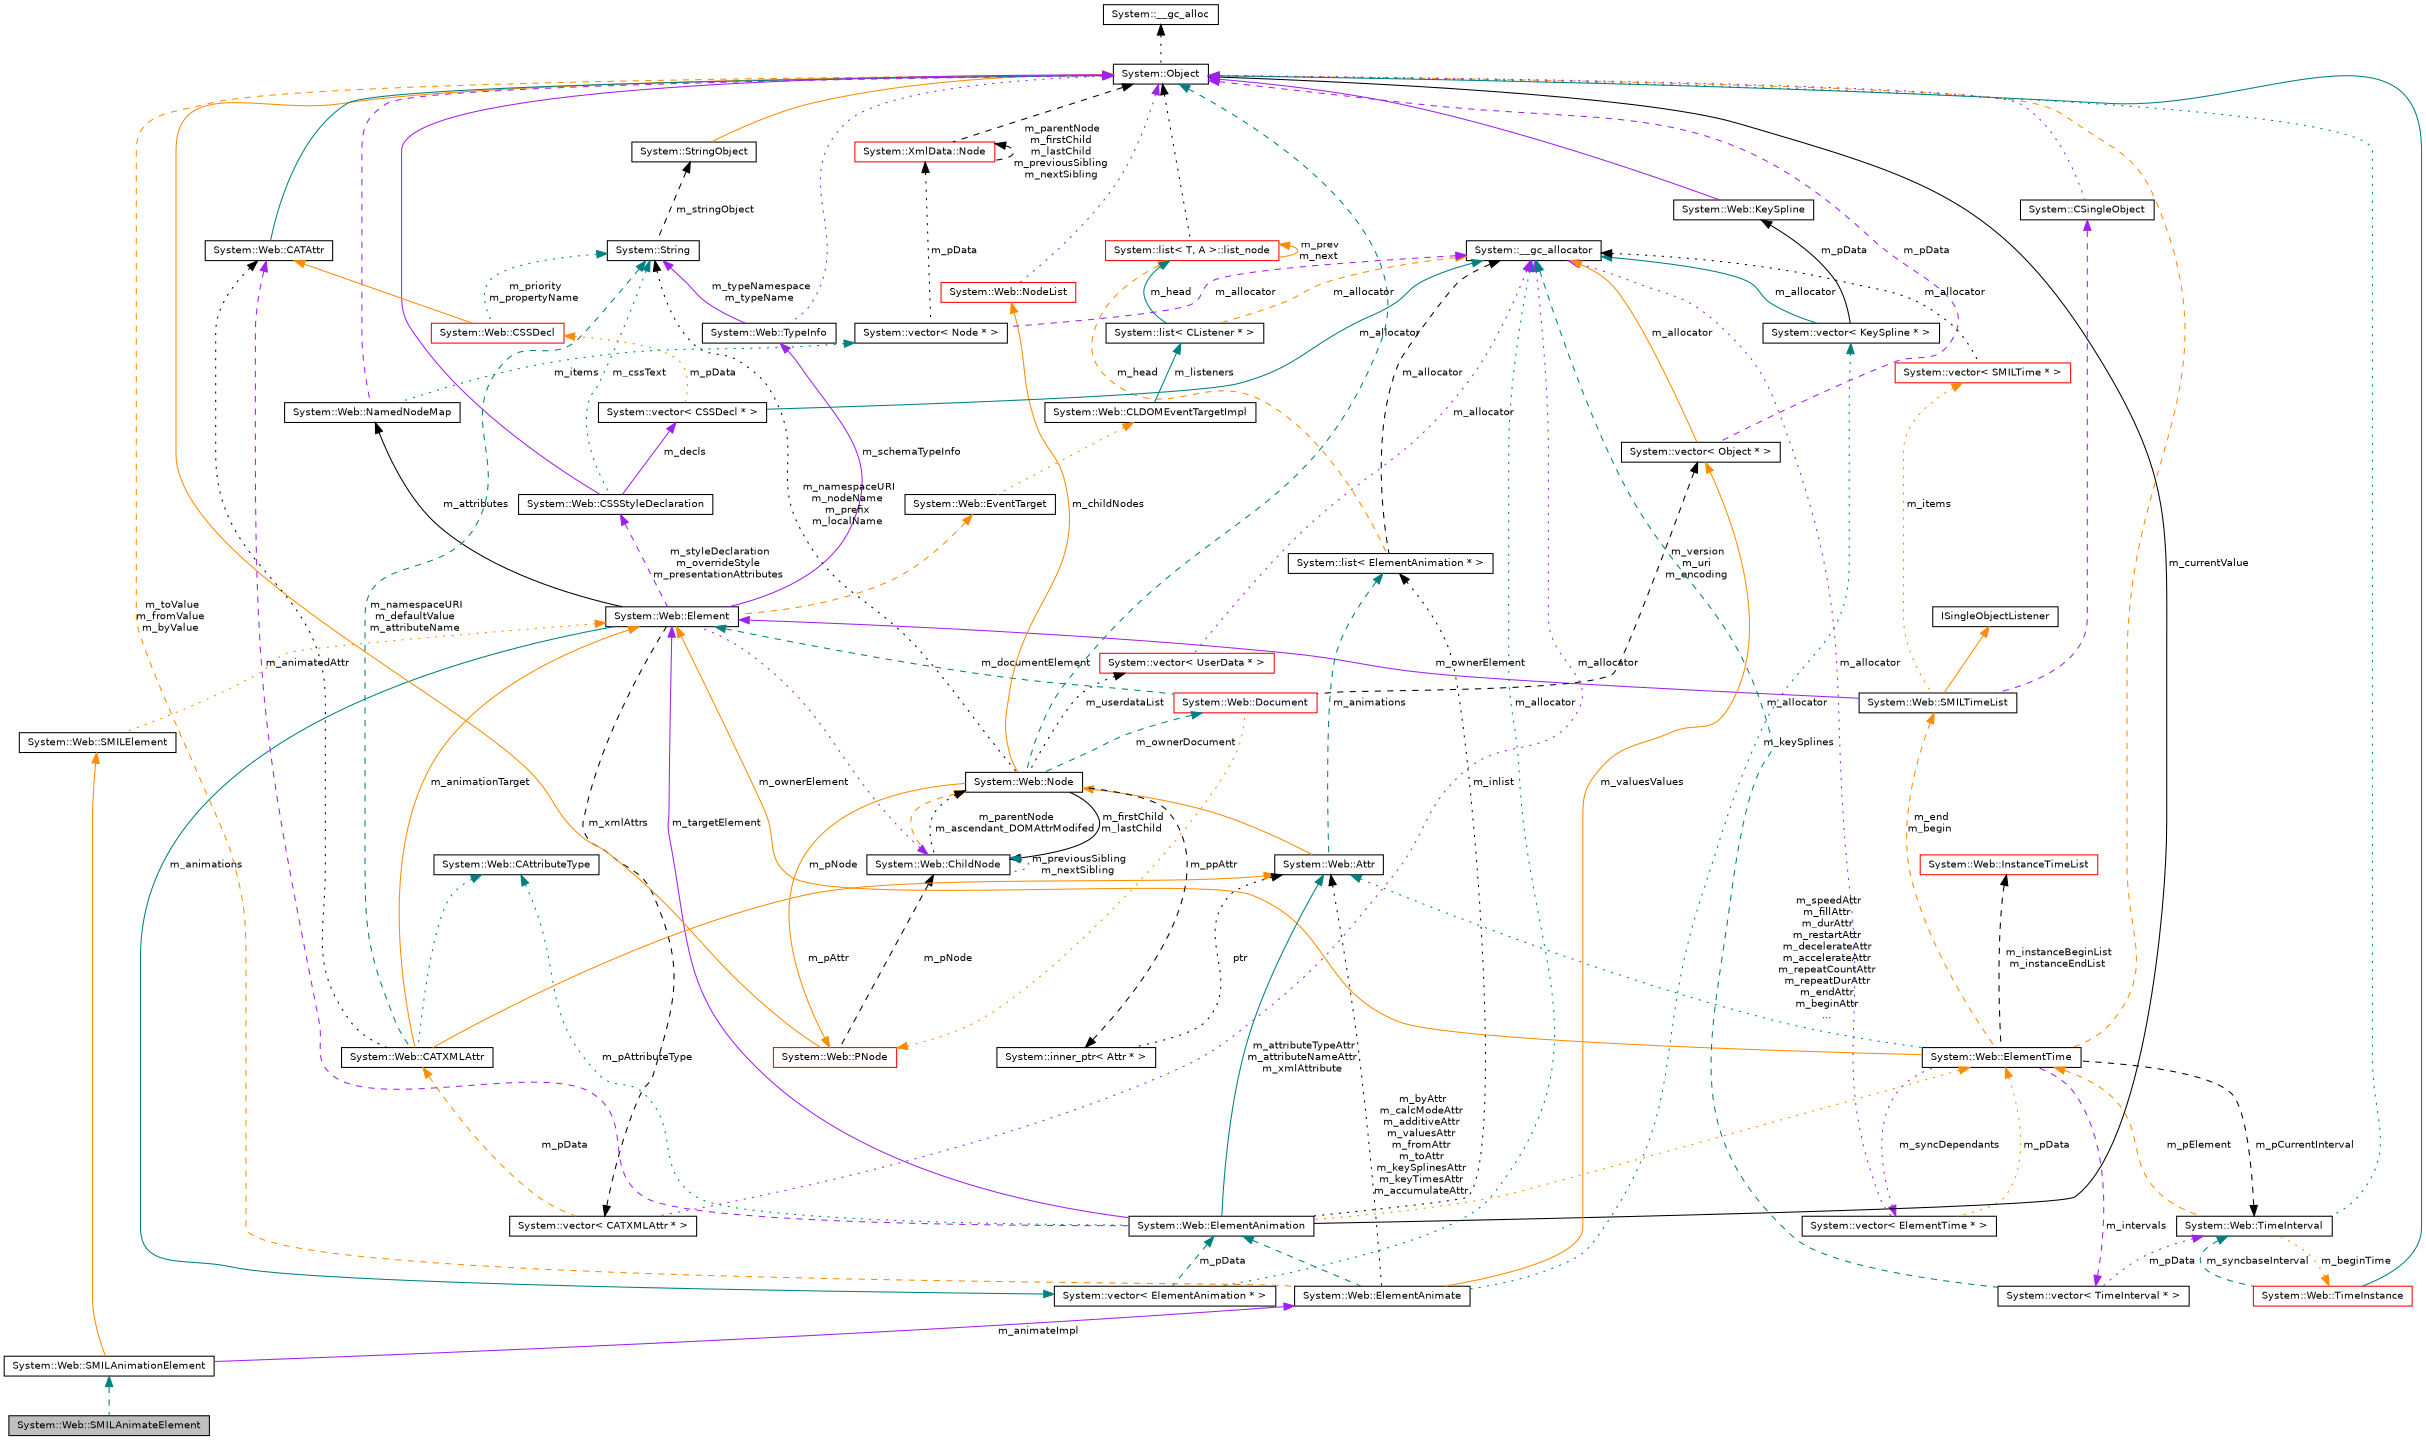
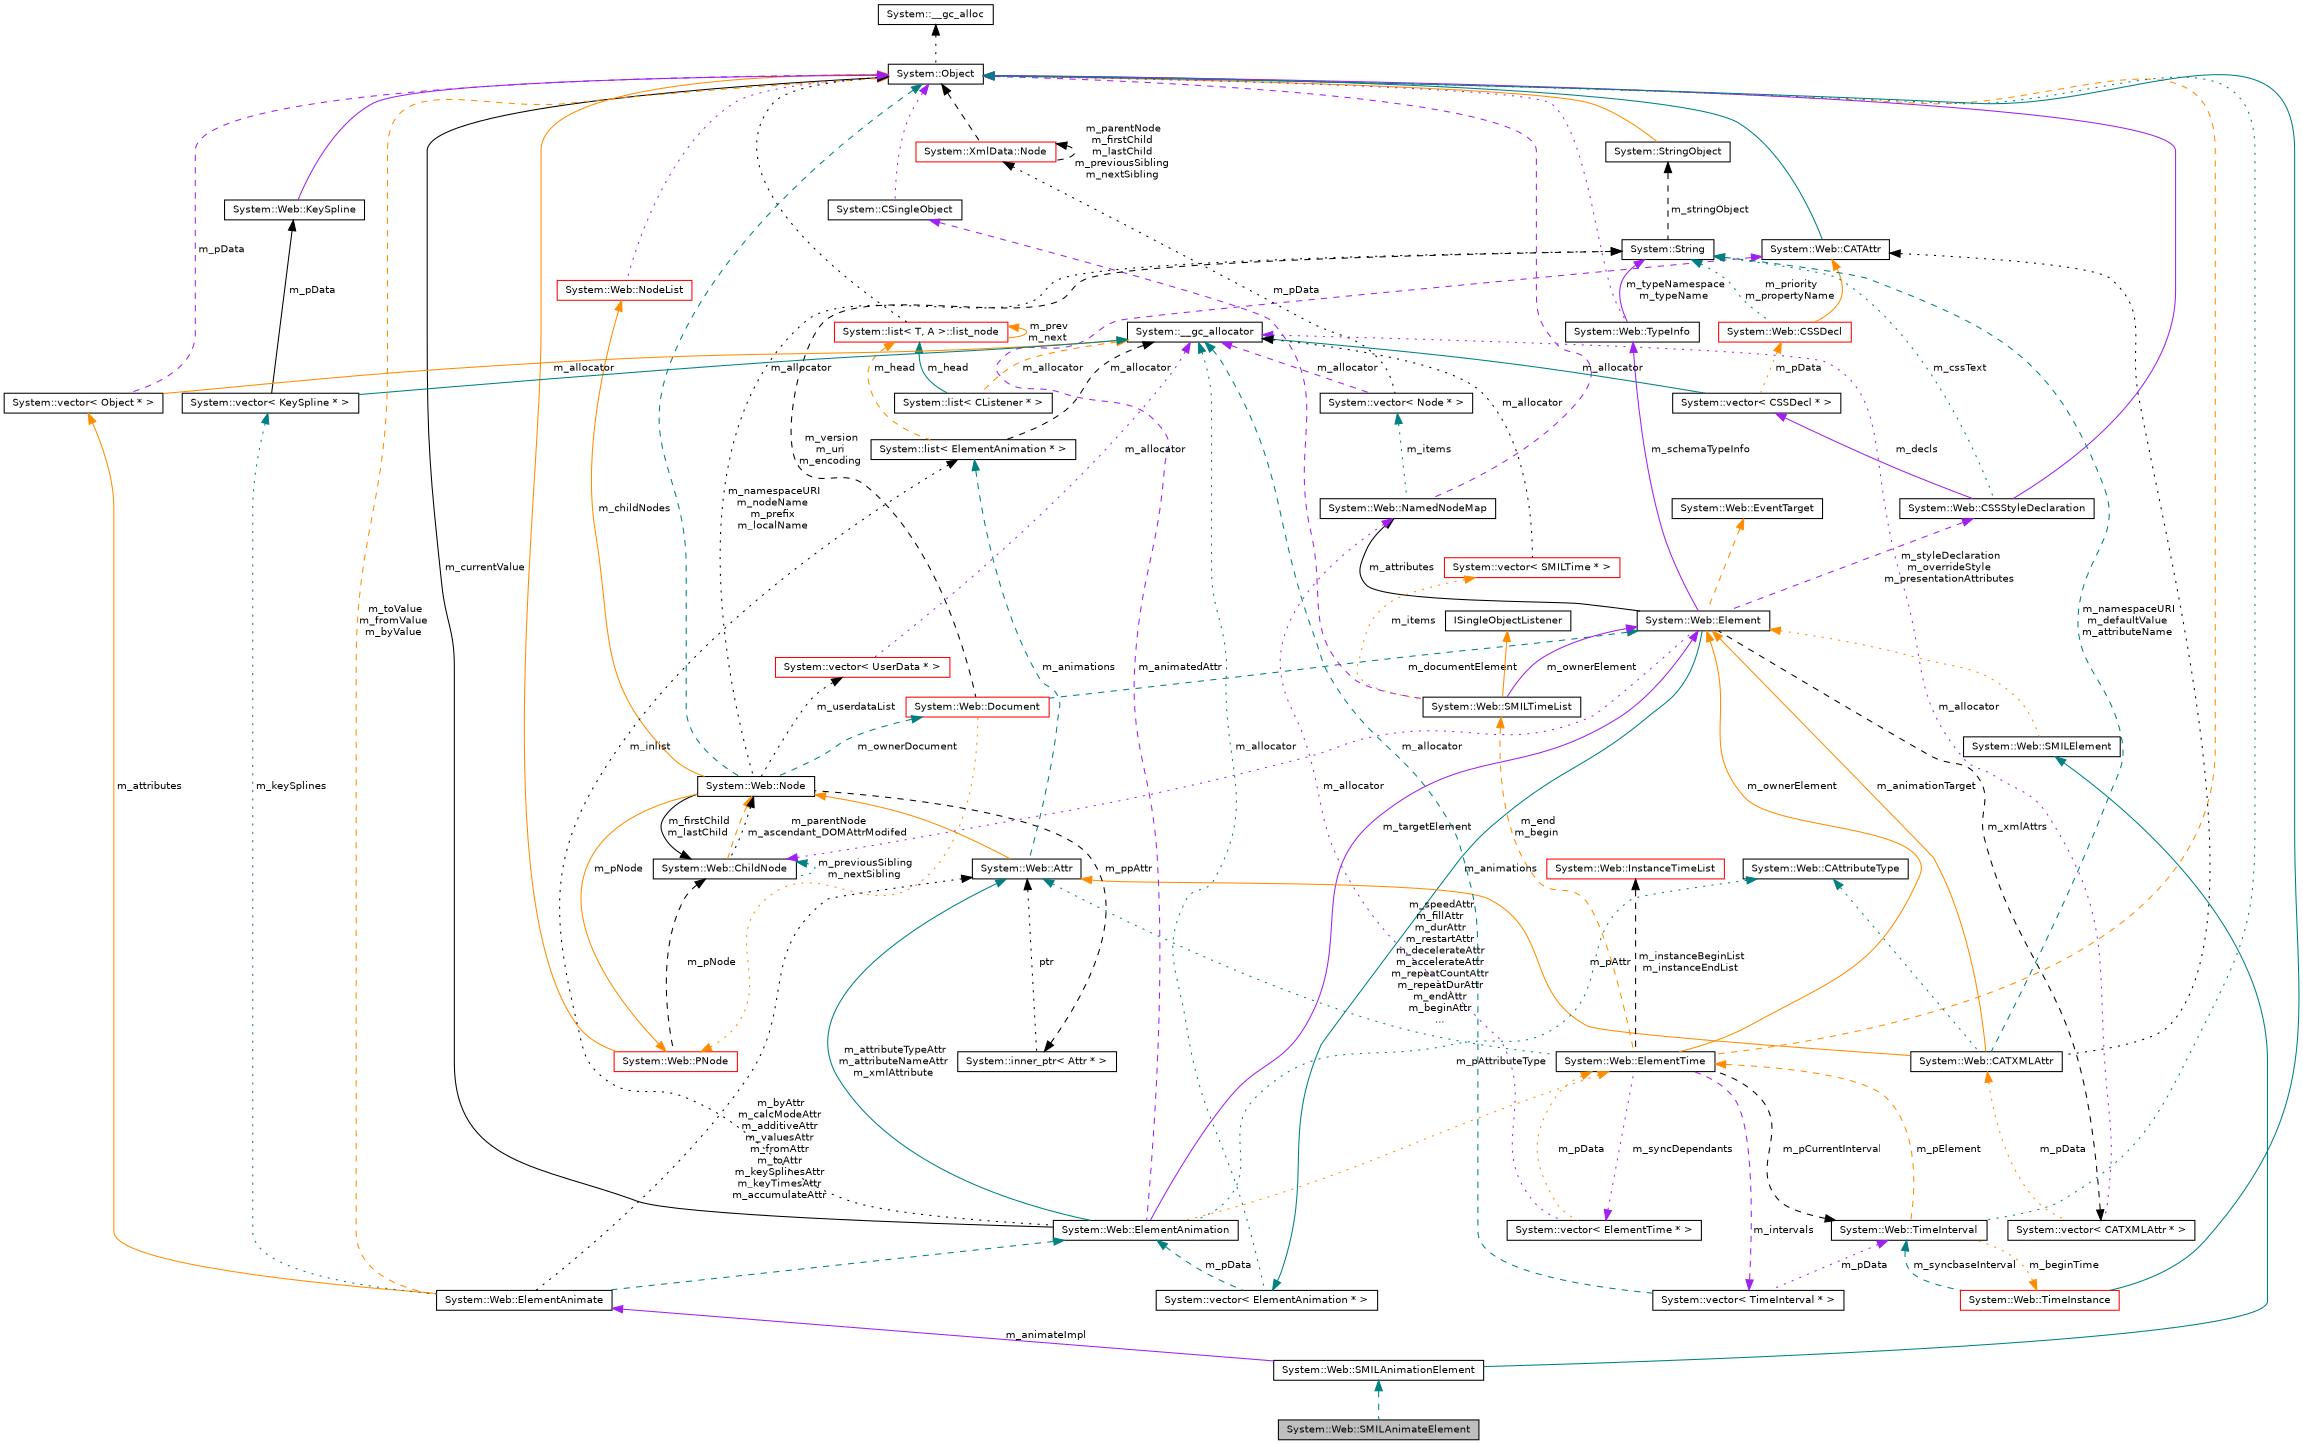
  digraph {
    node [color=black fillcolor=white fontname=Helvetica fontsize=10 shape=record style=filled]
    edge [color=darkorange dir=back fontname=Helvetica fontsize=10 labelfontname=Helvetica labelfontsize=10 style=dotted]
    n1 [fillcolor=grey75 fontcolor=black height=0.2 label="System::Web::SMILAnimateElement" width=0.4]
    n2 [height=0.2 label="System::Web::SMILAnimationElement" width=0.4]
    n3 [height=0.2 label="System::Web::SMILElement" width=0.4]
    n4 [height=0.2 label="System::Web::Element" width=0.4]
    n5 [color=red height=0.2 label="System::Web::Document" width=0.4]
    n6 [height=0.2 label="System::Web::CATXMLAttr" width=0.4]
    n7 [height=0.2 label="System::Web::ElementAnimation" width=0.4]
    n8 [height=0.2 label="System::Web::ElementTime" width=0.4]
    n9 [height=0.2 label="System::Web::SMILTimeList" width=0.4]
    n10 [height=0.2 label="System::Web::Node" width=0.4]
    n11 [height=0.2 label="System::vector\< CATXMLAttr * \>" width=0.4]
    n12 [height=0.2 label="System::Web::ElementAnimate" width=0.4]
    n13 [height=0.2 label="System::vector\< ElementAnimation * \>" width=0.4]
    n14 [height=0.2 label="System::Web::TimeInterval" width=0.4]
    n15 [height=0.2 label="System::vector\< ElementTime * \>" width=0.4]
    n16 [height=0.2 label="System::Web::ChildNode" width=0.4]
    n17 [color=red height=0.2 label="System::Web::PNode" width=0.4]
    n18 [height=0.2 label="System::Web::Attr" width=0.4]
    n19 [height=0.2 label="System::inner_ptr\< Attr * \>" width=0.4]
    n20 [height=0.2 label="System::Object" width=0.4]
    n21 [color=red height=0.2 label="System::Web::NodeList" width=0.4]
    n22 [height=0.2 label="System::StringObject" width=0.4]
    n23 [color=red height=0.2 label="System::list\< T, A \>::list_node" width=0.4]
    n24 [height=0.2 label="System::Web::CATAttr" width=0.4]
    n25 [height=0.2 label="System::Web::NamedNodeMap" width=0.4]
    n26 [color=red height=0.2 label="System::XmlData::Node" width=0.4]
    n27 [height=0.2 label="System::Web::TypeInfo" width=0.4]
    n28 [height=0.2 label="System::Web::CSSStyleDeclaration" width=0.4]
    n29 [color=red height=0.2 label="System::Web::TimeInstance" width=0.4]
    n30 [height=0.2 label="System::CSingleObject" width=0.4]
    n31 [height=0.2 label="System::vector\< Object * \>" width=0.4]
    n32 [height=0.2 label="System::Web::KeySpline" width=0.4]
    n33 [height=0.2 label="System::String" width=0.4]
    n34 [height=0.2 label="System::list\< ElementAnimation * \>" width=0.4]
    n35 [height=0.2 label="System::list\< CListener * \>" width=0.4]
    n36 [color=red height=0.2 label="System::Web::CSSDecl" width=0.4]
    n37 [height=0.2 label="System::vector\< Node * \>" width=0.4]
    n38 [height=0.2 label="System::vector\< TimeInterval * \>" width=0.4]
    n39 [height=0.2 label="System::vector\< KeySpline * \>" width=0.4]
    n40 [height=0.2 label="System::__gc_alloc" width=0.4]
    n41 [height=0.2 label="System::vector\< CSSDecl * \>" width=0.4]
    n42 [color=red height=0.2 label="System::vector\< UserData * \>" width=0.4]
    n43 [height=0.2 label="System::__gc_allocator" width=0.4]
    n44 [color=red height=0.2 label="System::vector\< SMILTime * \>" width=0.4]
-   n45 [height=0.2 label="System::Web::CLDOMEventTargetImpl" width=0.4]
    n46 [height=0.2 label="System::Web::EventTarget" width=0.4]
    n47 [height=0.2 label="System::Web::CAttributeType" width=0.4]
    n48 [height=0.2 label=ISingleObjectListener width=0.4]
    n49 [color=red height=0.2 label="System::Web::InstanceTimeList" width=0.4]
    n2 -> n1 [color=teal style=dashed]
-   n3 -> n2 [style=solid]
+   n3 -> n2 [color=teal style=solid]
    n4 -> n3
    n4 -> n5 [color=teal label=" m_documentElement" style=dashed]
    n4 -> n6 [label=" m_animationTarget" style=solid]
    n4 -> n7 [color=purple label=" m_targetElement" style=solid]
    n4 -> n8 [label=" m_ownerElement" style=solid]
    n4 -> n9 [color=purple label=" m_ownerElement" style=solid]
    n5 -> n10 [color=teal label=" m_ownerDocument" style=dashed]
-   n6 -> n11 [label=" m_pData" style=dashed]
+   n6 -> n11 [label=" m_pData"]
    n7 -> n12 [color=teal style=dashed]
    n7 -> n13 [color=teal label=" m_pData" style=dashed]
    n8 -> n7
    n8 -> n14 [label=" m_pElement" style=dashed]
    n8 -> n15 [label=" m_pData"]
    n9 -> n8 [label=" m_end\nm_begin" style=dashed]
    n10 -> n16 [style=dashed]
    n10 -> n16 [color=black label=" m_parentNode\nm_ascendant_DOMAttrModifed"]
    n10 -> n18 [style=solid]
    n11 -> n4 [color=black label=" m_xmlAttrs" style=dashed]
    n12 -> n2 [color=purple label=" m_animateImpl" style=solid]
    n13 -> n4 [color=teal label=" m_animations" style=solid]
    n14 -> n8 [color=black label=" m_pCurrentInterval" style=dashed]
    n14 -> n29 [color=teal label=" m_syncbaseInterval" style=dashed]
    n14 -> n38 [color=purple label=" m_pData"]
    n15 -> n8 [color=purple label=" m_syncDependants"]
    n16 -> n4 [color=purple]
    n16 -> n10 [color=black label=" m_firstChild\nm_lastChild" style=solid]
    n16 -> n16 [color=teal label=" m_previousSibling\nm_nextSibling"]
    n16 -> n17 [color=black label=" m_pNode" style=dashed]
    n17 -> n5
    n17 -> n10 [label=" m_pNode" style=solid]
    n18 -> n6 [label=" m_pAttr" style=solid]
    n18 -> n7 [color=teal label=" m_attributeTypeAttr\nm_attributeNameAttr\nm_xmlAttribute" style=solid]
    n18 -> n8 [color=teal label=" m_speedAttr\nm_fillAttr\nm_durAttr\nm_restartAttr\nm_decelerateAttr\nm_accelerateAttr\nm_repeatCountAttr\nm_repeatDurAttr\nm_endAttr\nm_beginAttr\n..."]
    n18 -> n12 [color=black label=" m_byAttr\nm_calcModeAttr\nm_additiveAttr\nm_valuesAttr\nm_fromAttr\nm_toAttr\nm_keySplinesAttr\nm_keyTimesAttr\nm_accumulateAttr"]
    n18 -> n19 [color=black label=" ptr"]
    n19 -> n10 [color=black label=" m_ppAttr" style=dashed]
    n20 -> n7 [color=black label=" m_currentValue" style=solid]
    n20 -> n8 [style=dashed]
    n20 -> n10 [color=teal style=dashed]
    n20 -> n12 [label=" m_toValue\nm_fromValue\nm_byValue" style=dashed]
    n20 -> n14 [color=teal]
    n20 -> n17 [style=solid]
    n20 -> n21 [color=purple]
    n20 -> n22 [style=solid]
    n20 -> n23 [color=black]
    n20 -> n24 [color=teal style=solid]
    n20 -> n25 [color=purple style=dashed]
    n20 -> n26 [color=black style=dashed]
    n20 -> n27 [color=purple]
    n20 -> n28 [color=purple style=solid]
    n20 -> n29 [color=teal style=solid]
    n20 -> n30 [color=purple]
    n20 -> n31 [color=purple label=" m_pData" style=dashed]
    n20 -> n32 [color=purple style=solid]
    n21 -> n10 [label=" m_childNodes" style=solid]
    n22 -> n33 [color=black label=" m_stringObject" style=dashed]
    n23 -> n23 [label=" m_prev\nm_next" style=solid]
    n23 -> n34 [label=" m_head" style=dashed]
    n23 -> n35 [color=teal label=" m_head" style=solid]
    n24 -> n6 [color=black]
    n24 -> n7 [color=purple label=" m_animatedAttr" style=dashed]
    n24 -> n36 [style=solid]
    n25 -> n4 [color=black label=" m_attributes" style=solid]
    n26 -> n26 [color=black label=" m_parentNode\nm_firstChild\nm_lastChild\nm_previousSibling\nm_nextSibling" style=dashed]
    n26 -> n37 [color=black label=" m_pData"]
    n27 -> n4 [color=purple label=" m_schemaTypeInfo" style=solid]
    n28 -> n4 [color=purple label=" m_styleDeclaration\nm_overrideStyle\nm_presentationAttributes" style=dashed]
    n29 -> n14 [label=" m_beginTime"]
    n30 -> n9 [color=purple style=dashed]
-   n31 -> n12 [label=" m_valuesValues" style=solid]
+   n31 -> n12 [label=" m_attributes" style=solid]
    n32 -> n39 [color=black label=" m_pData" style=solid]
-   n31 -> n5 [color=black label=" m_version\nm_uri\nm_encoding" style=dashed]
+   n33 -> n5 [color=black label=" m_version\nm_uri\nm_encoding" style=dashed]
    n33 -> n6 [color=teal label=" m_namespaceURI\nm_defaultValue\nm_attributeName" style=dashed]
    n33 -> n10 [color=black label=" m_namespaceURI\nm_nodeName\nm_prefix\nm_localName"]
    n33 -> n27 [color=purple label=" m_typeNamespace\nm_typeName" style=solid]
    n33 -> n28 [color=teal label=" m_cssText"]
    n33 -> n36 [color=teal label=" m_priority\nm_propertyName"]
    n34 -> n7 [color=black label=" m_inlist"]
    n34 -> n18 [color=teal label=" m_animations" style=dashed]
-   n35 -> n45 [color=teal label=" m_listeners" style=solid]
    n36 -> n41 [label=" m_pData"]
    n37 -> n25 [color=teal label=" m_items"]
    n38 -> n8 [color=purple label=" m_intervals" style=dashed]
    n39 -> n12 [color=teal label=" m_keySplines"]
    n40 -> n20 [color=black]
    n41 -> n28 [color=purple label=" m_decls" style=solid]
    n42 -> n10 [color=black label=" m_userdataList"]
    n43 -> n11 [color=purple label=" m_allocator"]
    n43 -> n13 [color=teal label=" m_allocator"]
-   n43 -> n15 [color=purple label=" m_allocator"]
+   n25 -> n15 [color=purple label=" m_allocator"]
    n43 -> n31 [label=" m_allocator" style=solid]
    n43 -> n34 [color=black label=" m_allocator" style=dashed]
    n43 -> n35 [label=" m_allocator" style=dashed]
    n43 -> n37 [color=purple label=" m_allocator" style=dashed]
    n43 -> n38 [color=teal label=" m_allocator" style=dashed]
    n43 -> n39 [color=teal label=" m_allocator" style=solid]
    n43 -> n41 [color=teal label=" m_allocator" style=solid]
    n43 -> n42 [color=purple label=" m_allocator"]
    n43 -> n44 [color=black label=" m_allocator"]
    n44 -> n9 [label=" m_items"]
-   n45 -> n46
    n46 -> n4 [style=dashed]
    n47 -> n6 [color=teal]
    n47 -> n7 [color=teal label=" m_pAttributeType"]
    n48 -> n9 [style=solid]
    n49 -> n8 [color=black label=" m_instanceBeginList\nm_instanceEndList" style=dashed]
  }
